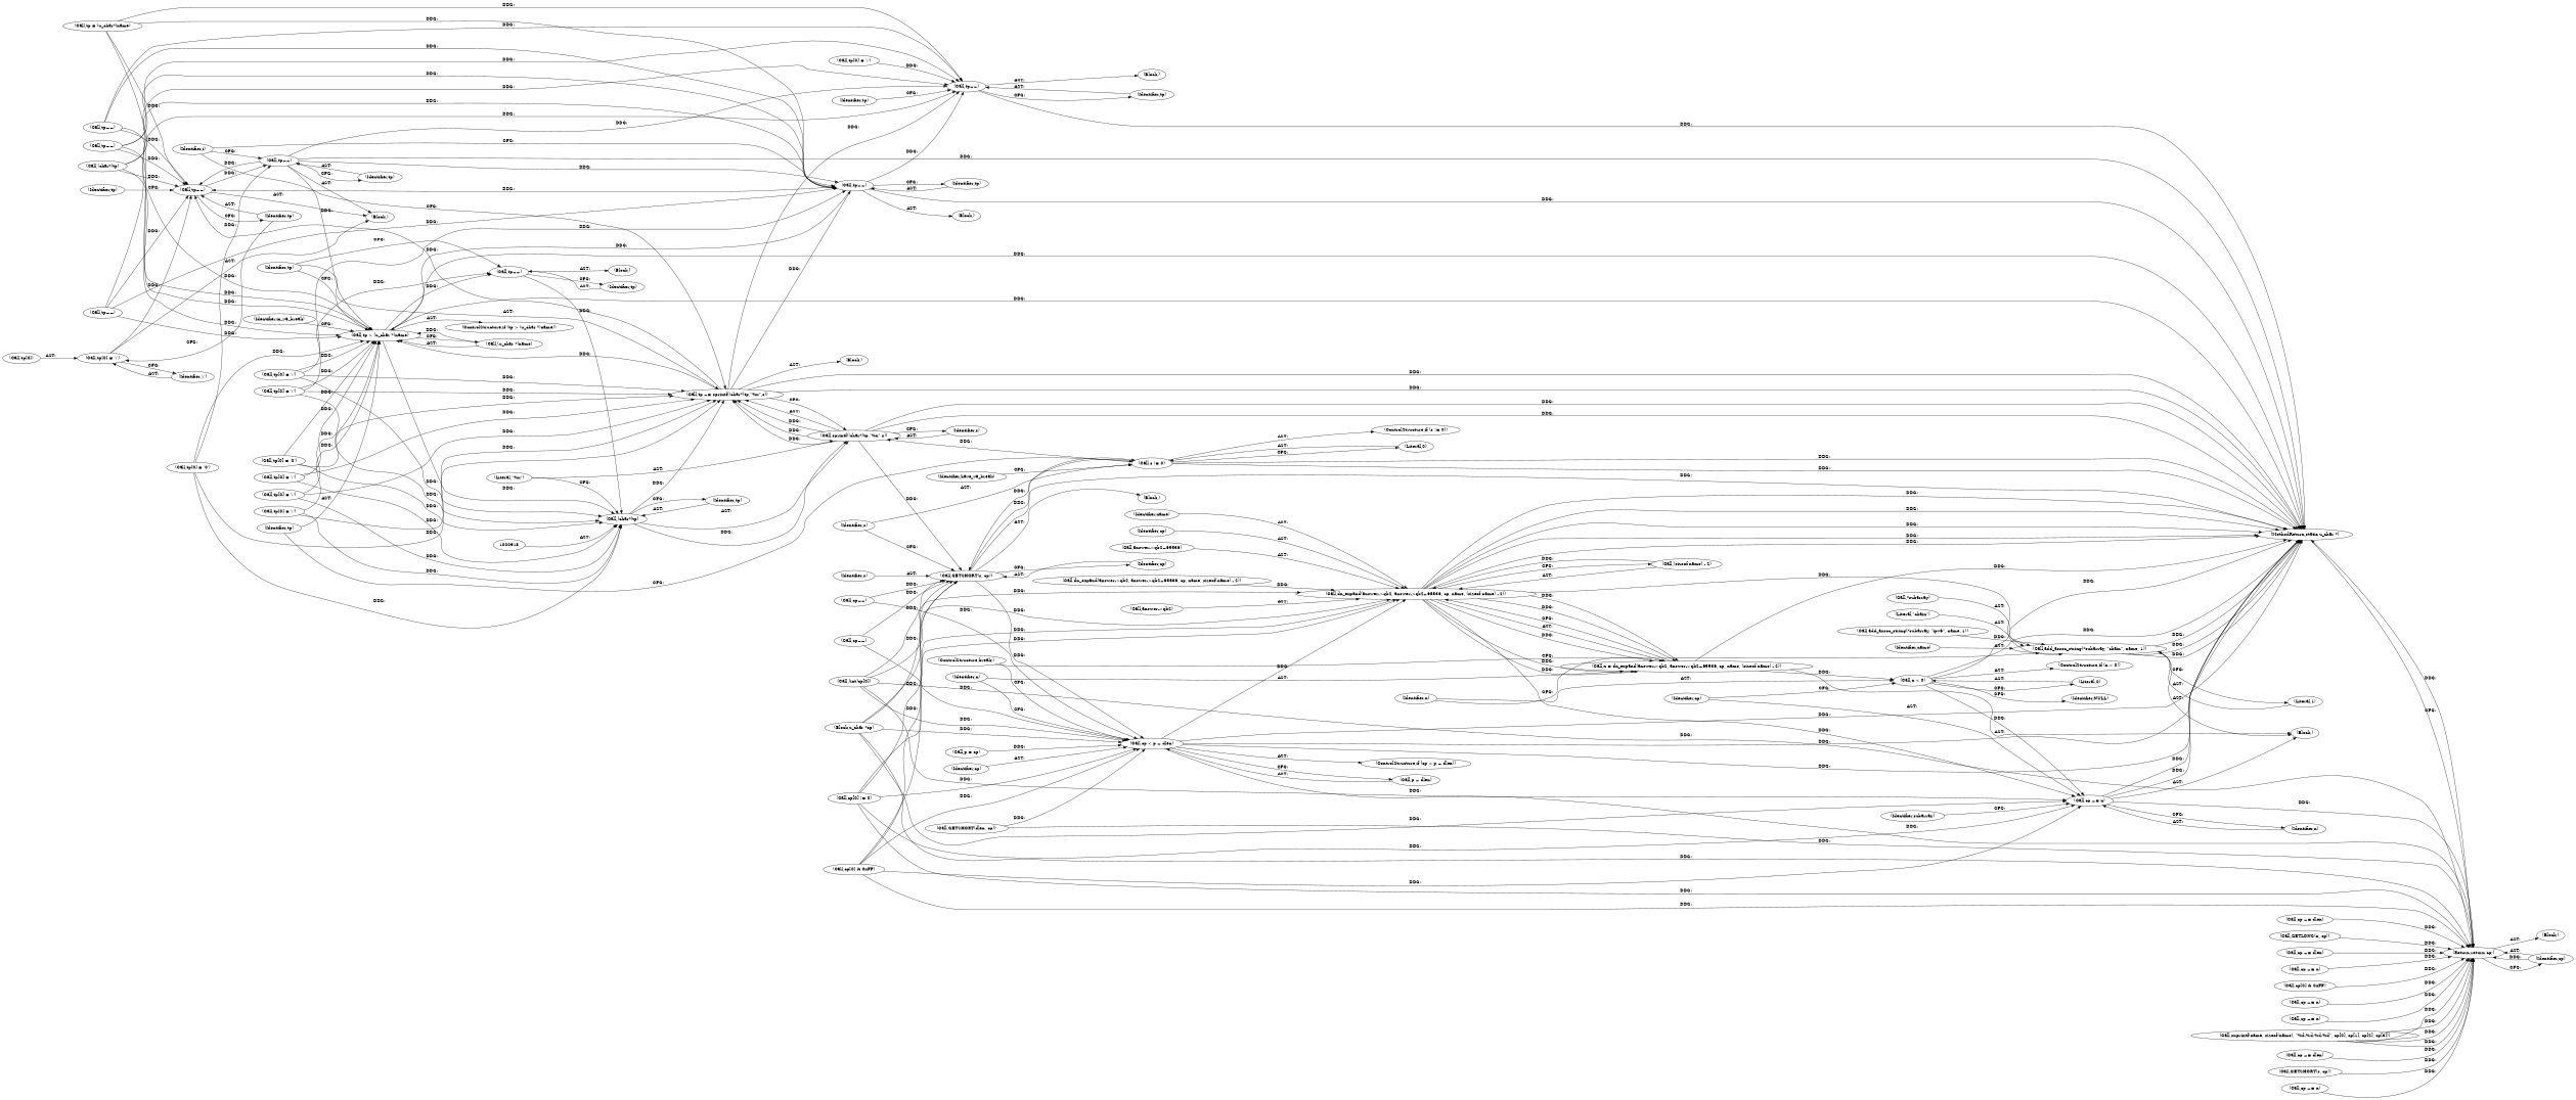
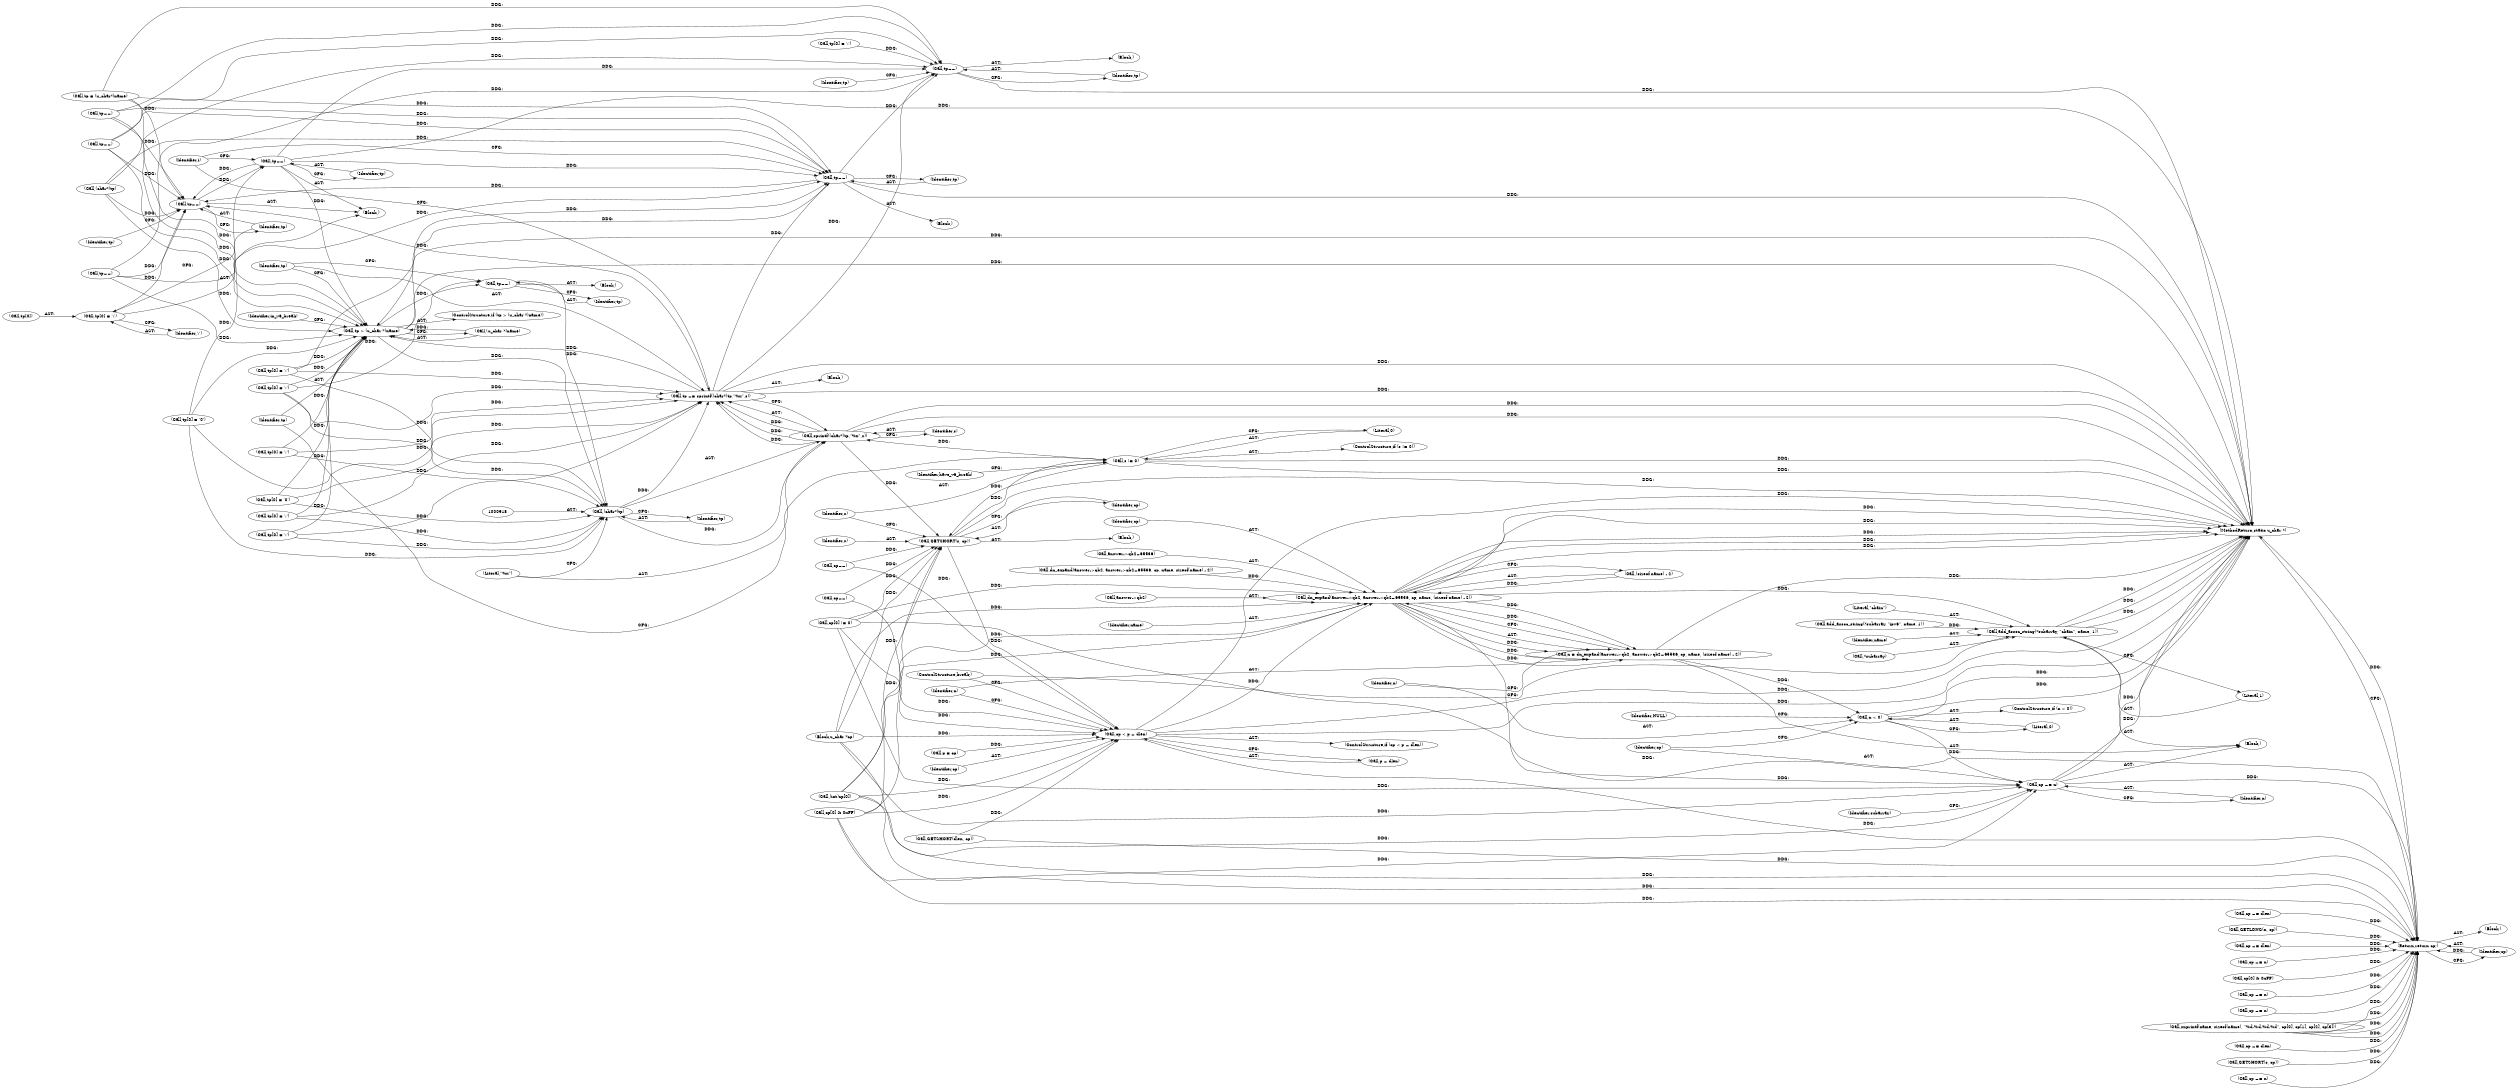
  digraph {
    rankdir=LR
    n1 [label="(Call,tp[0] = ':')"]
    n2 [label="(Call,tp++)"]
    n3 [label="(Identifier,':')"]
    n4 [label="(Block,)"]
    n5 [label="(Call,tp++)"]
    n6 [label="(Identifier,tp)"]
    n7 [label="(Call,tp > (u_char *)name)"]
    n8 [label="(Call,tp++)"]
    n9 [label="(Call,tp++)"]
    n10 [label="(MethodReturn,static u_char *)"]
    n11 [label="(Identifier,tp)"]
    n12 [label="(Call,tp++)"]
    n13 [label="(Call,(char*)tp)"]
    n14 [label="(ControlStructure,if (tp > (u_char *)name))"]
    n15 [label="(Call,(u_char *)name)"]
    n16 [label="(Identifier,tp)"]
    n17 [label="(Block,)"]
    n18 [label="(Block,)"]
    n19 [label="(Identifier,tp)"]
    n20 [label="(Return,return cp;)"]
    n21 [label="(Identifier,tp)"]
    n22 [label="(Block,)"]
    n23 [label="(Call,tp += sprintf((char*)tp,\"%x\",s))"]
    n24 [label="(Call,sprintf((char*)tp,\"%x\",s))"]
    n25 [label="(Identifier,tp)"]
    n26 [label="(Block,)"]
    n27 [label="(Call,GETSHORT(s, cp))"]
    n28 [label="(Identifier,s)"]
    n29 [label="(Call,s != 0)"]
    n30 [label="(Call,cp < p + dlen)"]
    n31 [label="(Identifier,cp)"]
    n32 [label="(Block,)"]
    n33 [label="(ControlStructure,if (s != 0))"]
    n34 [label="(Literal,0)"]
    n35 [label="(Call,dn_expand(answer->qb2, answer->qb2+65536, cp, name, (sizeof name) - 2))"]
    n36 [label="(Call,p + dlen)"]
    n37 [label="(ControlStructure,if (cp < p + dlen))"]
    n38 [label="(Call,n = dn_expand(answer->qb2, answer->qb2+65536, cp, name, (sizeof name) - 2))"]
    n39 [label="(Call,cp += n)"]
    n40 [label="(Call,add_assoc_string(*subarray, \"chain\", name, 1))"]
    n41 [label="(Call,(sizeof name) - 2)"]
    n42 [label="(Block,)"]
    n43 [label="(Identifier,cp)"]
    n44 [label="(Call,n < 0)"]
    n45 [label="(Block,)"]
    n46 [label="(Identifier,n)"]
    n47 [label="(Literal,1)"]
    n48 [label="(ControlStructure,if (n < 0))"]
    n49 [label="(Literal,0)"]
    n50 [label="(Identifier,cp)"]
    n51 [label="(Call,(int)cp[0])"]
    n52 [label="(Call,cp += dlen)"]
    n53 [label="(Identifier,tp)"]
    n54 [label="(Call,tp[0] = ':')"]
    n55 [label="(Call,*subarray)"]
    n56 [label="(Identifier,n)"]
    n57 [label="(Call,cp[0] != 0)"]
    n58 [label="(Call,GETLONG(n, cp))"]
    n59 [label="(Call,cp += dlen)"]
    n60 [label="(Call,cp += n)"]
    n61 [label="(Identifier,cp)"]
    n62 [label="(Identifier,name)"]
    n63 [label="(Identifier,s)"]
    n64 [label="(Literal,\"chain\")"]
    n65 [label="(ControlStructure,break;)"]
    n66 [label="(Identifier,cp)"]
    n67 [label="(Identifier,s)"]
    n68 [label="(Call,tp[0])"]
    n69 [label="(Call,GETSHORT(dlen, cp))"]
    n70 [label="(Identifier,tp)"]
    n71 [label="(Identifier,have_v6_break)"]
    n72 [label="(Call,answer->qb2+65536)"]
    n73 [label="(Call,cp[0] & 0xFF)"]
    n74 [label="(Call,tp[0] = ':')"]
    n75 [label="(Call,cp[0] & 0xFF)"]
    n76 [label="(Call,cp += n)"]
    n77 [label="(Call,tp[0] = ':')"]
    n78 [label="(Identifier,subarray)"]
    n79 [label="(Call,tp[0] = '0')"]
    n80 [label="(Call,tp = (u_char*)name)"]
    n81 [label="(Call,cp += n)"]
    n82 [label="(Call,snprintf(name, sizeof(name), \"%d.%d.%d.%d\", cp[0], cp[1], cp[2], cp[3]))"]
    n83 [label="(Literal,\"%x\")"]
    n84 [label="(Identifier,i)"]
    n85 [label="(Identifier,NULL)"]
    n86 [label="(Call,tp[0] = ':')"]
    n87 [label="(Call,cp++)"]
    n88 [label="(Block,u_char *cp)"]
    n89 [label="(Call,tp[0] = ':')"]
    n90 [label="(Call,cp += dlen)"]
    n91 [label="(Identifier,n)"]
    n92 [label="(Call,add_assoc_string(*subarray, \"ipv6\", name, 1))"]
    n93 [label="(Call,cp++)"]
    n94 [label="(Call,dn_expand(answer->qb2, answer->qb2+65536, cp, name, sizeof(name) - 2))"]
    n95 [label="(Call,GETSHORT(s, cp))"]
    n96 [label="(Call,tp++)"]
    n97 [label="(Call,tp++)"]
    n98 [label="(Identifier,tp)"]
    n99 [label="(Call,answer->qb2)"]
    n100 [label="(Call,tp++)"]
    n101 [label="(Call,tp[0] = ':')"]
    n102 [label="(Call,(char*)tp)"]
    n103 [label="(Call,p = cp)"]
    n104 [label="(Identifier,tp)"]
    n105 [label="(Identifier,name)"]
    n106 [label="(Call,cp += n)"]
    n107 [label="(Call,tp[0] = '0')"]
    n108 [label="(Identifier,in_v6_break)"]
    1000918
    n1 -> n2 [label="DDG: "]
    n1 -> n3 [label="CFG: "]
    n1 -> n4 [label="AST: "]
    n2 -> n4 [label="AST: "]
    n2 -> n5 [label="DDG: "]
    n2 -> n6 [label="CFG: "]
    n3 -> n1 [label="AST: "]
    n5 -> n2 [label="DDG: "]
    n5 -> n4 [label="AST: "]
    n5 -> n7 [label="DDG: "]
    n5 -> n8 [label="DDG: "]
    n5 -> n9 [label="DDG: "]
    n5 -> n10 [label="DDG: "]
    n5 -> n11 [label="CFG: "]
    n6 -> n1 [label="CFG: "]
    n6 -> n2 [label="AST: "]
    n7 -> n10 [label="DDG: "]
    n7 -> n10 [label="DDG: "]
    n7 -> n12 [label="DDG: "]
    n7 -> n13 [label="DDG: "]
    n7 -> n14 [label="AST: "]
    n7 -> n15 [label="CFG: "]
    n8 -> n2 [label="DDG: "]
    n8 -> n7 [label="DDG: "]
    n8 -> n9 [label="DDG: "]
    n8 -> n10 [label="DDG: "]
    n8 -> n16 [label="CFG: "]
    n8 -> n17 [label="AST: "]
    n9 -> n10 [label="DDG: "]
    n9 -> n18 [label="AST: "]
    n9 -> n19 [label="CFG: "]
    n10 -> n20 [label="CFG: "]
    n11 -> n5 [label="AST: "]
    n12 -> n13 [label="DDG: "]
    n12 -> n21 [label="CFG: "]
    n12 -> n22 [label="AST: "]
    n13 -> n23 [label="DDG: "]
    n13 -> n24 [label="AST: "]
    n13 -> n24 [label="DDG: "]
    n13 -> n25 [label="CFG: "]
    n15 -> n7 [label="AST: "]
    n15 -> n7 [label="DDG: "]
    n16 -> n8 [label="AST: "]
    n19 -> n9 [label="AST: "]
    n20 -> n10 [label="DDG: "]
    n20 -> n42 [label="AST: "]
    n20 -> n43 [label="CFG: "]
    n21 -> n12 [label="AST: "]
    n23 -> n2 [label="DDG: "]
    n23 -> n7 [label="DDG: "]
    n23 -> n8 [label="DDG: "]
    n23 -> n9 [label="DDG: "]
    n23 -> n10 [label="DDG: "]
    n23 -> n10 [label="DDG: "]
    n23 -> n24 [label="CFG: "]
    n23 -> n26 [label="AST: "]
    n24 -> n10 [label="DDG: "]
    n24 -> n10 [label="DDG: "]
    n24 -> n23 [label="AST: "]
    n24 -> n23 [label="DDG: "]
    n24 -> n23 [label="DDG: "]
    n24 -> n23 [label="DDG: "]
    n24 -> n27 [label="DDG: "]
    n24 -> n28 [label="CFG: "]
    n25 -> n13 [label="AST: "]
    n27 -> n10 [label="DDG: "]
    n27 -> n29 [label="DDG: "]
    n27 -> n30 [label="DDG: "]
    n27 -> n31 [label="CFG: "]
    n27 -> n32 [label="AST: "]
    n28 -> n24 [label="AST: "]
    n29 -> n10 [label="DDG: "]
    n29 -> n10 [label="DDG: "]
    n29 -> n24 [label="DDG: "]
    n29 -> n27 [label="DDG: "]
    n29 -> n33 [label="AST: "]
    n29 -> n34 [label="CFG: "]
    n30 -> n10 [label="DDG: "]
    n30 -> n10 [label="DDG: "]
    n30 -> n10 [label="DDG: "]
    n30 -> n20 [label="DDG: "]
    n30 -> n35 [label="DDG: "]
    n30 -> n36 [label="CFG: "]
    n30 -> n37 [label="AST: "]
    n31 -> n27 [label="AST: "]
    n34 -> n29 [label="AST: "]
    n35 -> n10 [label="DDG: "]
    n35 -> n10 [label="DDG: "]
    n35 -> n10 [label="DDG: "]
    n35 -> n10 [label="DDG: "]
    n35 -> n10 [label="DDG: "]
    n35 -> n38 [label="AST: "]
    n35 -> n38 [label="DDG: "]
    n35 -> n38 [label="DDG: "]
    n35 -> n38 [label="DDG: "]
    n35 -> n38 [label="DDG: "]
    n35 -> n38 [label="DDG: "]
    n35 -> n39 [label="DDG: "]
    n35 -> n40 [label="DDG: "]
    n35 -> n41 [label="CFG: "]
    n36 -> n30 [label="AST: "]
    n38 -> n10 [label="DDG: "]
    n38 -> n35 [label="CFG: "]
    n38 -> n44 [label="DDG: "]
    n38 -> n45 [label="AST: "]
    n39 -> n10 [label="DDG: "]
    n39 -> n10 [label="DDG: "]
    n39 -> n20 [label="DDG: "]
    n39 -> n45 [label="AST: "]
    n39 -> n46 [label="CFG: "]
    n40 -> n10 [label="DDG: "]
    n40 -> n10 [label="DDG: "]
    n40 -> n10 [label="DDG: "]
    n40 -> n45 [label="AST: "]
    n40 -> n47 [label="CFG: "]
    n41 -> n35 [label="AST: "]
    n41 -> n35 [label="DDG: "]
    n43 -> n20 [label="AST: "]
    n43 -> n20 [label="DDG: "]
    n44 -> n10 [label="DDG: "]
    n44 -> n10 [label="DDG: "]
    n44 -> n39 [label="DDG: "]
    n44 -> n48 [label="AST: "]
    n44 -> n49 [label="CFG: "]
    n46 -> n39 [label="AST: "]
    n47 -> n40 [label="AST: "]
    n49 -> n44 [label="AST: "]
    n50 -> n39 [label="AST: "]
    n50 -> n44 [label="CFG: "]
    n51 -> n20 [label="DDG: "]
    n51 -> n27 [label="DDG: "]
    n51 -> n30 [label="DDG: "]
    n51 -> n35 [label="DDG: "]
    n51 -> n39 [label="DDG: "]
    n52 -> n20 [label="DDG: "]
    n53 -> n7 [label="CFG: "]
    n53 -> n12 [label="CFG: "]
    n53 -> n23 [label="AST: "]
    n54 -> n7 [label="DDG: "]
    n54 -> n13 [label="DDG: "]
    n54 -> n23 [label="DDG: "]
    n55 -> n40 [label="AST: "]
    n56 -> n38 [label="CFG: "]
    n56 -> n44 [label="AST: "]
    n57 -> n20 [label="DDG: "]
    n57 -> n27 [label="DDG: "]
    n57 -> n30 [label="DDG: "]
    n57 -> n35 [label="DDG: "]
    n57 -> n39 [label="DDG: "]
    n58 -> n20 [label="DDG: "]
    n59 -> n20 [label="DDG: "]
    n60 -> n20 [label="DDG: "]
    n61 -> n30 [label="AST: "]
    n62 -> n35 [label="AST: "]
    n63 -> n27 [label="AST: "]
    n64 -> n40 [label="AST: "]
    n65 -> n30 [label="CFG: "]
    n65 -> n40 [label="CFG: "]
    n66 -> n35 [label="AST: "]
    n67 -> n27 [label="CFG: "]
    n67 -> n29 [label="AST: "]
    n68 -> n1 [label="AST: "]
    n69 -> n20 [label="DDG: "]
    n69 -> n30 [label="DDG: "]
    n70 -> n7 [label="AST: "]
    n70 -> n29 [label="CFG: "]
    n71 -> n29 [label="CFG: "]
    n72 -> n35 [label="AST: "]
    n73 -> n20 [label="DDG: "]
    n73 -> n27 [label="DDG: "]
    n73 -> n30 [label="DDG: "]
    n73 -> n35 [label="DDG: "]
    n73 -> n39 [label="DDG: "]
    n74 -> n7 [label="DDG: "]
    n74 -> n8 [label="DDG: "]
    n74 -> n13 [label="DDG: "]
    n74 -> n23 [label="DDG: "]
    n75 -> n20 [label="DDG: "]
    n76 -> n20 [label="DDG: "]
    n77 -> n7 [label="DDG: "]
    n77 -> n13 [label="DDG: "]
    n77 -> n23 [label="DDG: "]
    n78 -> n39 [label="CFG: "]
    n79 -> n7 [label="DDG: "]
    n79 -> n13 [label="DDG: "]
    n79 -> n23 [label="DDG: "]
    n80 -> n2 [label="DDG: "]
    n80 -> n7 [label="DDG: "]
    n80 -> n8 [label="DDG: "]
    n80 -> n9 [label="DDG: "]
    n81 -> n20 [label="DDG: "]
    n82 -> n20 [label="DDG: "]
    n82 -> n20 [label="DDG: "]
    n82 -> n20 [label="DDG: "]
    n82 -> n20 [label="DDG: "]
    n83 -> n13 [label="CFG: "]
    n83 -> n24 [label="AST: "]
    n84 -> n5 [label="CFG: "]
    n84 -> n8 [label="CFG: "]
    n84 -> n23 [label="CFG: "]
-   n44 -> n85 [label="CFG: "]
+   n85 -> n44 [label="CFG: "]
    n86 -> n7 [label="DDG: "]
    n86 -> n13 [label="DDG: "]
    n86 -> n23 [label="DDG: "]
    n87 -> n27 [label="DDG: "]
    n87 -> n30 [label="DDG: "]
    n88 -> n20 [label="DDG: "]
    n88 -> n27 [label="DDG: "]
    n88 -> n30 [label="DDG: "]
    n88 -> n35 [label="DDG: "]
    n88 -> n39 [label="DDG: "]
    n89 -> n9 [label="DDG: "]
    n90 -> n20 [label="DDG: "]
    n91 -> n30 [label="CFG: "]
    n91 -> n38 [label="AST: "]
    n92 -> n40 [label="DDG: "]
    n93 -> n27 [label="DDG: "]
    n93 -> n30 [label="DDG: "]
    n94 -> n35 [label="DDG: "]
    n95 -> n20 [label="DDG: "]
    n96 -> n2 [label="DDG: "]
    n96 -> n7 [label="DDG: "]
    n96 -> n8 [label="DDG: "]
    n96 -> n9 [label="DDG: "]
    n97 -> n2 [label="DDG: "]
    n97 -> n7 [label="DDG: "]
    n97 -> n8 [label="DDG: "]
    n97 -> n9 [label="DDG: "]
    n98 -> n9 [label="CFG: "]
    n99 -> n35 [label="AST: "]
    n100 -> n2 [label="DDG: "]
    n100 -> n7 [label="DDG: "]
    n100 -> n8 [label="DDG: "]
    n100 -> n9 [label="DDG: "]
    n101 -> n7 [label="DDG: "]
    n101 -> n12 [label="DDG: "]
    n101 -> n13 [label="DDG: "]
    n101 -> n23 [label="DDG: "]
    n102 -> n2 [label="DDG: "]
    n102 -> n7 [label="DDG: "]
    n102 -> n8 [label="DDG: "]
    n102 -> n9 [label="DDG: "]
    n103 -> n30 [label="DDG: "]
    n104 -> n2 [label="CFG: "]
    n105 -> n40 [label="AST: "]
    n106 -> n20 [label="DDG: "]
    n107 -> n5 [label="DDG: "]
    n107 -> n7 [label="DDG: "]
    n107 -> n13 [label="DDG: "]
    n107 -> n23 [label="DDG: "]
    n108 -> n7 [label="CFG: "]
    1000918 -> n13 [label="AST: "]
  }
